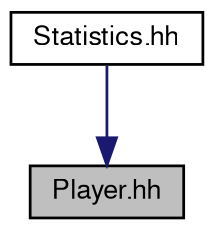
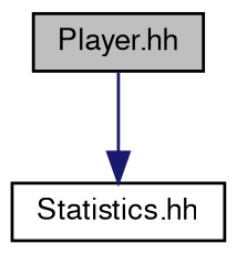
  digraph {
    node [color=black fontname=FreeSans fontsize=10 shape=record style=filled]
    n1 [fillcolor=grey75 fontcolor=black height=0.2 label="Player.hh" width=0.4]
    n2 [fillcolor=white height=0.2 label="Statistics.hh" width=0.4]
-   n2 -> n1 [color=midnightblue fontname=FreeSans fontsize=10 labelfontname=FreeSans labelfontsize=10 style=solid]
+   n1 -> n2 [color=midnightblue fontname=FreeSans fontsize=10 labelfontname=FreeSans labelfontsize=10 style=solid]
  }
